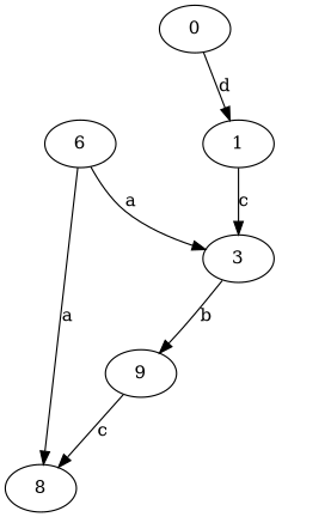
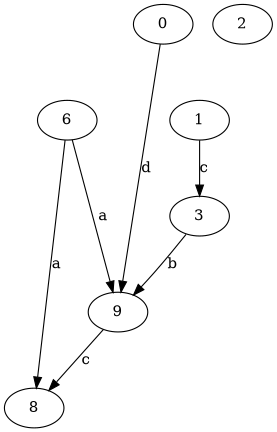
  strict digraph {
    3
    9
    6
    8
    0
    1
+   2
    3 -> 9 [label=b]
    9 -> 8 [label=c]
-   6 -> 3 [label=a]
+   6 -> 9 [label=a]
    6 -> 8 [label=a]
-   0 -> 1 [label=d]
+   0 -> 9 [label=d]
    1 -> 3 [label=c]
  }
